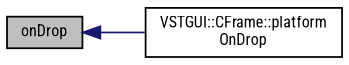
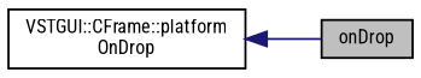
  digraph {
    rankdir=LR
    fontname="Roboto Condensed"
    node [color=black fontname="Roboto Condensed" fontsize=9 shape=record]
    n1 [fillcolor=grey75 fontcolor=black height=0.2 label=onDrop style=filled width=0.4]
    n2 [height=0.2 label="VSTGUI::CFrame::platform\lOnDrop" width=0.4]
-   n1 -> n2 [color=midnightblue dir=back fontname="Roboto Condensed" fontsize=9 labelfontname=Arial labelfontsize=9 style=solid]
+   n2 -> n1 [color=midnightblue dir=back fontname="Roboto Condensed" fontsize=9 labelfontname=Arial labelfontsize=9 style=solid]
  }
